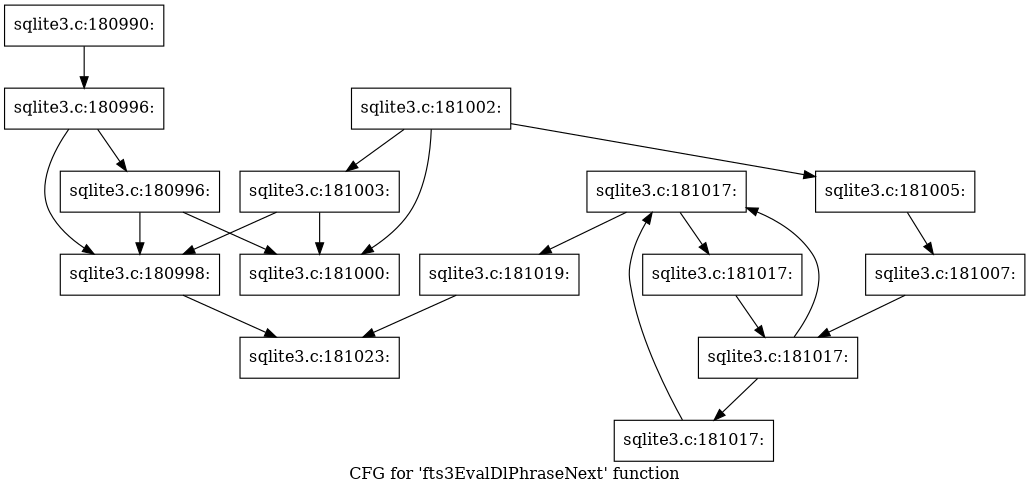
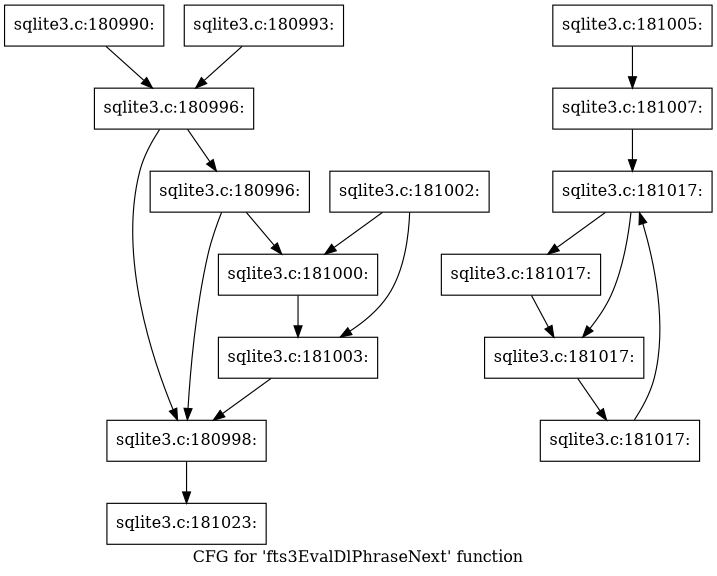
  digraph {
    label="CFG for 'fts3EvalDlPhraseNext' function"
    node [shape=record]
    n1 [label="{sqlite3.c:180990:}"]
    n2 [label="{sqlite3.c:180996:}"]
+   n3 [label="{sqlite3.c:180993:}"]
    n4 [label="{sqlite3.c:180998:}"]
    n5 [label="{sqlite3.c:180996:}"]
    n6 [label="{sqlite3.c:181023:}"]
    n7 [label="{sqlite3.c:181000:}"]
    n8 [label="{sqlite3.c:181003:}"]
    n9 [label="{sqlite3.c:181002:}"]
    n10 [label="{sqlite3.c:181005:}"]
    n11 [label="{sqlite3.c:181007:}"]
    n12 [label="{sqlite3.c:181017:}"]
    n13 [label="{sqlite3.c:181017:}"]
    n14 [label="{sqlite3.c:181017:}"]
    n15 [label="{sqlite3.c:181017:}"]
-   n16 [label="{sqlite3.c:181019:}"]
    n1 -> n2
    n2 -> n4
    n2 -> n5
+   n3 -> n2
    n4 -> n6
    n5 -> n4
    n5 -> n7
-   n8 -> n7
+   n7 -> n8
    n8 -> n4
    n9 -> n7
    n9 -> n8
-   n9 -> n10
    n10 -> n11
    n11 -> n12
    n12 -> n13
    n12 -> n14
    n13 -> n14
    n14 -> n15
-   n14 -> n16
    n15 -> n12
-   n16 -> n6
  }
